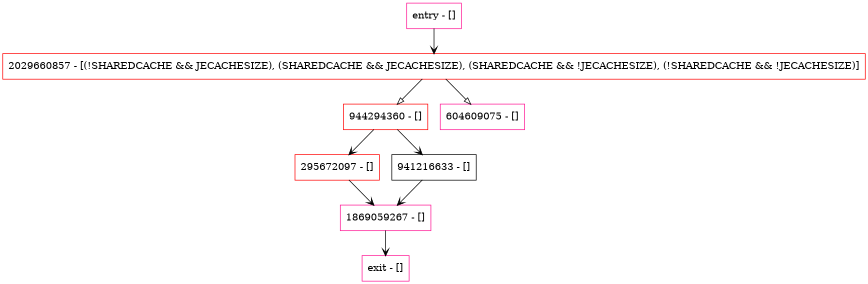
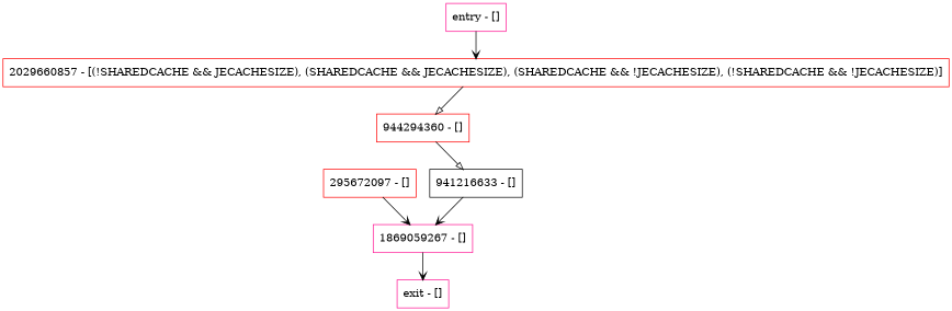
  digraph {
    node [color=deeppink shape=record]
    edge [arrowhead=vee]
    n1 [label="entry - []"]
    n2 [color=red label="2029660857 - [(!SHAREDCACHE && JECACHESIZE), (SHAREDCACHE && JECACHESIZE), (SHAREDCACHE && !JECACHESIZE), (!SHAREDCACHE && !JECACHESIZE)]"]
    n3 [color=red label="944294360 - []"]
-   n4 [label="604609075 - []"]
    n5 [label="exit - []"]
    n6 [color=red label="295672097 - []"]
    n7 [color=black label="941216633 - []"]
    n8 [label="1869059267 - []"]
    n1 -> n2
    n2 -> n3 [arrowhead=onormal]
-   n2 -> n4 [arrowhead=onormal]
-   n3 -> n6
-   n3 -> n7
+   n3 -> n7 [arrowhead=onormal]
    n6 -> n8
    n7 -> n8
    n8 -> n5
  }
